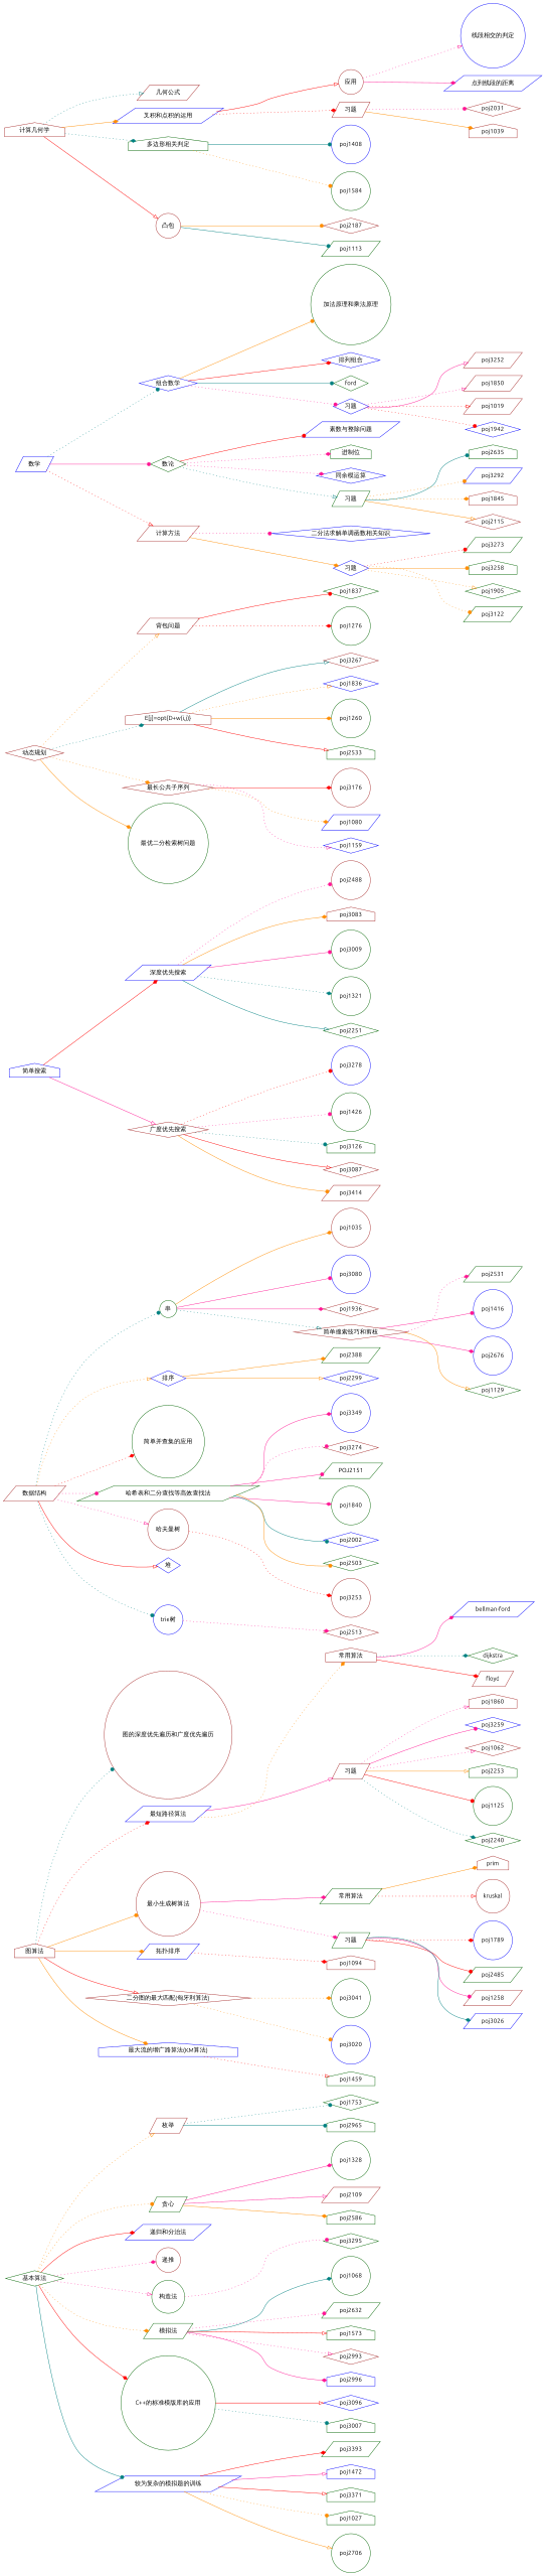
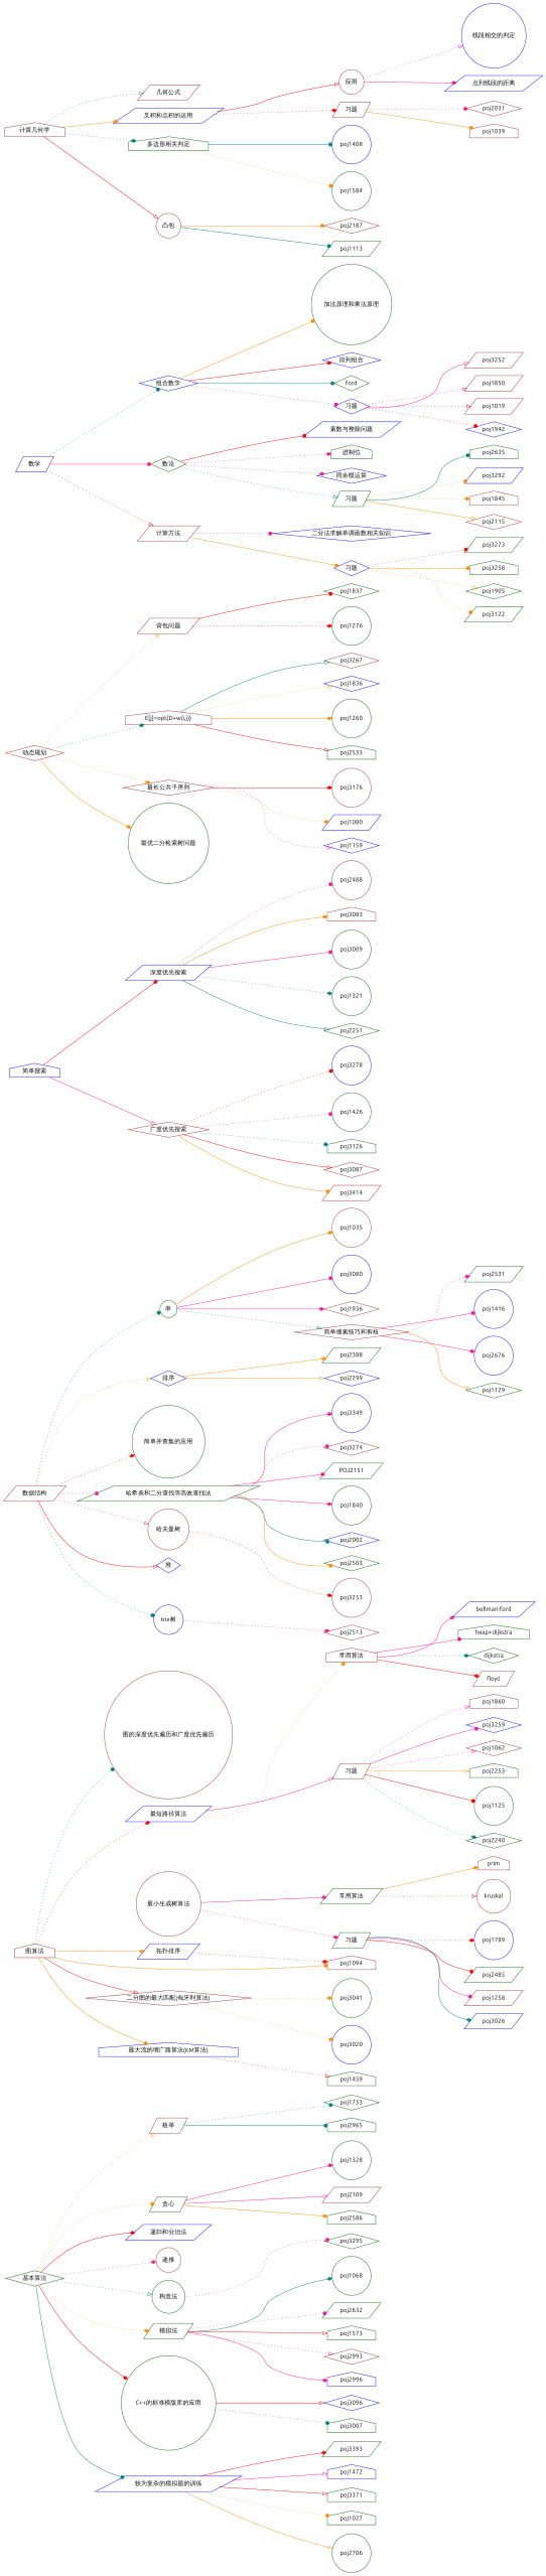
  digraph {
    fontname=Ubuntu
    rankdir=LR
    node [color=darkgreen fontname=Ubuntu shape=diamond]
    edge [arrowhead=diamond color=deeppink fontname=Ubuntu style=solid]
    n1 [label="基本算法"]
    n2 [color=brown label="枚举" shape=parallelogram]
    n3 [label="贪心" shape=parallelogram]
    n4 [color=blue label="递归和分治法" shape=parallelogram]
    n5 [color=brown label="递推" shape=circle]
    n6 [label="构造法" shape=circle]
    n7 [label="模拟法" shape=parallelogram]
    poj1753
    poj2965 [shape=house]
    poj1328 [shape=circle]
    poj2109 [color=brown shape=parallelogram]
    poj2586 [shape=house]
    poj3295
    poj1068 [shape=circle]
    poj2632 [shape=parallelogram]
    poj1573 [shape=house]
    poj2993 [color=brown]
    poj2996 [color=blue shape=house]
    n19 [color=brown label="图算法" shape=house]
    n20 [color=brown label="图的深度优先遍历和广度优先遍历" shape=circle]
    n21 [color=blue label="最短路径算法" shape=parallelogram]
    n22 [color=brown label="最小生成树算法" shape=circle]
    n23 [color=blue label="拓扑排序" shape=parallelogram]
    n24 [color=brown label="二分图的最大匹配(匈牙利算法)"]
    n25 [color=blue label="最大流的增广路算法(KM算法)" shape=house]
    n26 [color=brown label="常用算法" shape=house]
    n27 [color=brown label="习题" shape=parallelogram]
    n28 [color=blue label="bellman-ford" shape=parallelogram]
+   n29 [label="heap+dijkstra" shape=house]
    dijkstra
    floyd [color=brown shape=parallelogram]
    poj1860 [color=brown shape=house]
    poj3259 [color=blue]
    poj1062 [color=brown]
    poj2253 [shape=house]
    poj1125 [shape=circle]
    poj2240
    n38 [label="常用算法" shape=parallelogram]
    n39 [label="习题" shape=parallelogram]
    prim [color=brown shape=house]
    kruskal [color=brown shape=circle]
    poj1789 [color=blue shape=circle]
    poj2485 [shape=parallelogram]
    poj1258 [color=brown shape=parallelogram]
    poj3026 [color=blue shape=parallelogram]
    poj1094 [color=brown shape=house]
    poj3041 [shape=circle]
    poj3020 [color=blue shape=circle]
    poj1459 [shape=house]
    n50 [color=brown label="数据结构" shape=parallelogram]
    n51 [label="串" shape=circle]
    n52 [color=blue label="排序"]
    n53 [label="简单并查集的应用" shape=circle]
    n54 [label="哈希表和二分查找等高效查找法" shape=parallelogram]
    n55 [color=brown label="哈夫曼树" shape=circle]
    n56 [color=blue label="堆"]
    n57 [color=blue label="trie树" shape=circle]
    poj1035 [color=brown shape=circle]
    poj3080 [color=blue shape=circle]
    poj1936 [color=brown]
    poj2388 [shape=parallelogram]
    poj2299 [color=blue]
    poj3349 [color=blue shape=circle]
    poj3274 [color=brown]
    POJ2151 [shape=parallelogram]
    poj1840 [shape=circle]
    poj2002 [color=blue]
    poj2503
    poj3253 [color=brown shape=circle]
    poj2513 [color=brown]
    n71 [color=blue label="简单搜索" shape=house]
    n72 [color=blue label="深度优先搜索" shape=parallelogram]
    n73 [color=brown label="广度优先搜索"]
    n74 [color=brown label="简单搜索技巧和剪枝"]
    poj2488 [color=brown shape=circle]
    poj3083 [color=brown shape=house]
    poj3009 [shape=circle]
    poj1321 [shape=circle]
    poj2251
    poj3278 [color=blue shape=circle]
    poj1426 [shape=circle]
    poj3126 [shape=house]
    poj3087 [color=brown]
    poj3414 [color=brown shape=parallelogram]
    poj2531 [shape=parallelogram]
    poj1416 [color=blue shape=circle]
    poj2676 [color=blue shape=circle]
    poj1129
    n89 [color=brown label="动态规划"]
    n90 [color=brown label="背包问题" shape=parallelogram]
    n91 [color=brown label="E[j]=opt\{D+w(i,j)\}" shape=house]
    n92 [color=brown label="最长公共子序列"]
    n93 [label="最优二分检索树问题" shape=circle]
    poj1837
    poj1276 [shape=circle]
    poj3267 [color=brown]
    poj1836 [color=blue]
    poj1260 [shape=circle]
    poj2533 [shape=house]
    poj3176 [color=brown shape=circle]
    poj1080 [color=blue shape=parallelogram]
    poj1159 [color=blue]
    n103 [color=blue label="数学" shape=parallelogram]
    n104 [color=blue label="组合数学"]
    n105 [label="数论"]
    n106 [color=brown label="计算方法" shape=parallelogram]
    "加法原理和乘法原理" [shape=circle]
    "排列组合" [color=blue]
    n109 [label=ford]
    n110 [color=blue label="习题"]
    poj3252 [color=brown shape=parallelogram]
    poj1850 [color=brown shape=parallelogram]
    poj1019 [color=brown shape=parallelogram]
    poj1942 [color=blue]
    "素数与整除问题" [color=blue shape=parallelogram]
    "进制位" [shape=house]
    "同余模运算" [color=blue]
    n118 [label="习题" shape=parallelogram]
    poj2635 [shape=house]
    poj3292 [color=blue shape=parallelogram]
    poj1845 [color=brown shape=house]
    poj2115 [color=brown]
    "二分法求解单调函数相关知识" [color=blue]
    n124 [color=blue label="习题"]
    poj3273 [shape=parallelogram]
    poj3258 [shape=house]
    poj1905
    poj3122 [shape=parallelogram]
    n129 [color=brown label="计算几何学" shape=house]
    "几何公式" [color=brown shape=parallelogram]
    n131 [color=blue label="叉积和点积的运用" shape=parallelogram]
    n132 [label="多边形相关判定" shape=house]
    n133 [color=brown label="凸包" shape=circle]
    n134 [color=brown label="应用" shape=circle]
    n135 [color=brown label="习题" shape=parallelogram]
    "线段相交的判定" [color=blue shape=circle]
    "点到线段的距离" [color=blue shape=parallelogram]
    poj2031 [color=brown]
    poj1039 [color=brown shape=house]
    poj1408 [color=blue shape=circle]
    poj1584 [shape=circle]
    poj2187 [color=brown]
    poj1113 [shape=parallelogram]
    n144 [label="C++的标准模版库的应用" shape=circle]
    n145 [color=blue label="较为复杂的模拟题的训练" shape=parallelogram]
    poj3096 [color=blue]
    poj3007 [shape=house]
    poj3393 [shape=parallelogram]
    poj1472 [color=blue shape=house]
    poj3371 [shape=house]
    poj1027 [shape=house]
    poj2706 [shape=circle]
    subgraph sub_1 {
      n1
      n2
      n3
      n4
      n5
      n6
      n7
      poj1753
      poj2965
      poj1328
      poj2109
      poj2586
      poj3295
      poj1068
      poj2632
      poj1573
      poj2993
      poj2996
      n19
      n20
      n21
      n22
      n23
      n24
      n25
      n26
      n27
      n28
+     n29
      dijkstra
      floyd
      poj1860
      poj3259
      poj1062
      poj2253
      poj1125
      poj2240
      n38
      n39
      prim
      kruskal
      poj1789
      poj2485
      poj1258
      poj3026
      poj1094
      poj3041
      poj3020
      poj1459
      n50
      n51
      n52
      n53
      n54
      n55
      n56
      n57
      poj1035
      poj3080
      poj1936
      poj2388
      poj2299
      poj3349
      poj3274
      POJ2151
      poj1840
      poj2002
      poj2503
      poj3253
      poj2513
      n71
      n72
      n73
      n74
      poj2488
      poj3083
      poj3009
      poj1321
      poj2251
      poj3278
      poj1426
      poj3126
      poj3087
      poj3414
      poj2531
      poj1416
      poj2676
      poj1129
      n89
      n90
      n91
      n92
      n93
      poj1837
      poj1276
      poj3267
      poj1836
      poj1260
      poj2533
      poj3176
      poj1080
      poj1159
      n103
      n104
      n105
      n106
      "加法原理和乘法原理"
      "排列组合"
      n109
      n110
      poj3252
      poj1850
      poj1019
      poj1942
      "素数与整除问题"
      "进制位"
      "同余模运算"
      n118
      poj2635
      poj3292
      poj1845
      poj2115
      "二分法求解单调函数相关知识"
      n124
      poj3273
      poj3258
      poj1905
      poj3122
      n129
      "几何公式"
      n131
      n132
      n133
      n134
      n135
      "线段相交的判定"
      "点到线段的距离"
      poj2031
      poj1039
      poj1408
      poj1584
      poj2187
      poj1113
    }
    subgraph sub_2 {
      n1
      n144
      n145
      poj3096
      poj3007
      poj3393
      poj1472
      poj3371
      poj1027
      poj2706
    }
    n1 -> n2 [arrowhead=onormal color=darkorange style=dotted]
    n1 -> n3 [arrowhead=dot color=darkorange style=dotted]
    n1 -> n4 [color=red]
    n1 -> n5 [style=dotted]
-   n1 -> n6 [arrowhead=onormal style=dotted]
+   n1 -> n6 [arrowhead=onormal color=teal style=dotted]
    n1 -> n7 [color=darkorange style=dotted]
    n1 -> n144 [color=red]
    n1 -> n145 [arrowhead=dot color=teal]
    n2 -> poj1753 [arrowhead=dot color=teal style=dotted]
    n2 -> poj2965 [arrowhead=dot color=teal]
    n3 -> poj1328
    n3 -> poj2109 [arrowhead=onormal]
    n3 -> poj2586 [color=darkorange]
    n6 -> poj3295 [arrowhead=dot style=dotted]
    n7 -> poj1068 [color=teal]
    n7 -> poj2632 [arrowhead=dot style=dotted]
    n7 -> poj1573 [arrowhead=onormal color=red]
    n7 -> poj2993 [arrowhead=onormal style=dotted]
    n7 -> poj2996
    n19 -> n20 [arrowhead=dot color=teal style=dotted]
    n19 -> n21 [color=red style=dotted]
-   n19 -> n22 [arrowhead=dot color=darkorange]
+   n19 -> poj1094 [arrowhead=dot color=darkorange]
    n19 -> n23 [color=darkorange]
    n19 -> n24 [arrowhead=onormal color=red]
    n19 -> n25 [color=darkorange]
    n21 -> n26 [color=darkorange style=dotted]
    n21 -> n27 [arrowhead=onormal]
    n22 -> n38
    n22 -> n39 [style=dotted]
    n23 -> poj1094 [color=red style=dotted]
    n24 -> poj3041 [color=darkorange style=dotted]
    n24 -> poj3020 [arrowhead=dot color=darkorange style=dotted]
    n25 -> poj1459 [arrowhead=onormal color=red style=dotted]
    n26 -> n28
+   n26 -> n29 [arrowhead=dot]
    n26 -> dijkstra [color=teal style=dotted]
    n26 -> floyd [color=red]
    n27 -> poj1860 [arrowhead=onormal style=dotted]
    n27 -> poj3259 [arrowhead=dot]
    n27 -> poj1062 [arrowhead=onormal style=dotted]
    n27 -> poj2253 [arrowhead=onormal color=darkorange]
    n27 -> poj1125 [arrowhead=dot color=red]
    n27 -> poj2240 [color=teal style=dotted]
    n38 -> prim [color=darkorange]
    n38 -> kruskal [arrowhead=onormal color=red style=dotted]
    n39 -> poj1789 [color=red style=dotted]
    n39 -> poj2485 [arrowhead=dot color=red]
    n39 -> poj1258 [arrowhead=dot]
    n39 -> poj3026 [color=teal]
    n50 -> n51 [arrowhead=dot color=teal style=dotted]
    n50 -> n52 [arrowhead=onormal color=darkorange style=dotted]
    n50 -> n53 [color=red style=dotted]
    n50 -> n54 [arrowhead=dot style=dotted]
    n50 -> n55 [arrowhead=onormal style=dotted]
    n50 -> n56 [arrowhead=onormal color=red]
    n50 -> n57 [arrowhead=dot color=teal style=dotted]
    n51 -> poj1035 [color=darkorange]
    n51 -> poj3080 [arrowhead=dot]
    n51 -> poj1936
    n51 -> n74 [arrowhead=onormal color=teal style=dotted]
    n52 -> poj2388 [color=darkorange]
    n52 -> poj2299 [arrowhead=onormal color=darkorange]
    n54 -> poj3349
    n54 -> poj3274 [arrowhead=dot style=dotted]
    n54 -> POJ2151 [arrowhead=dot]
    n54 -> poj1840
    n54 -> poj2002 [arrowhead=dot color=teal]
    n54 -> poj2503 [arrowhead=dot color=darkorange]
    n55 -> poj3253 [color=red style=dotted]
    n57 -> poj2513 [style=dotted]
    n71 -> n72 [color=red]
    n71 -> n73 [arrowhead=onormal]
    n72 -> poj2488 [arrowhead=dot style=dotted]
    n72 -> poj3083 [color=darkorange]
    n72 -> poj3009 [arrowhead=dot]
    n72 -> poj1321 [color=teal style=dotted]
    n72 -> poj2251 [arrowhead=onormal color=teal]
    n73 -> poj3278 [arrowhead=dot color=red style=dotted]
    n73 -> poj1426 [arrowhead=dot style=dotted]
    n73 -> poj3126 [arrowhead=dot color=teal style=dotted]
    n73 -> poj3087 [arrowhead=onormal color=red]
    n73 -> poj3414 [arrowhead=dot color=darkorange]
    n74 -> poj2531 [style=dotted]
    n74 -> poj1416 [arrowhead=dot]
    n74 -> poj2676
    n74 -> poj1129 [arrowhead=onormal color=darkorange]
    n89 -> n90 [arrowhead=onormal color=darkorange style=dotted]
    n89 -> n91 [color=teal style=dotted]
    n89 -> n92 [color=darkorange style=dotted]
    n89 -> n93 [color=darkorange]
    n90 -> poj1837 [arrowhead=dot color=red]
    n90 -> poj1276 [color=red style=dotted]
    n91 -> poj3267 [arrowhead=onormal color=teal]
    n91 -> poj1836 [arrowhead=onormal color=darkorange style=dotted]
    n91 -> poj1260 [color=darkorange]
    n91 -> poj2533 [arrowhead=onormal color=red]
    n92 -> poj3176 [color=red]
    n92 -> poj1080 [color=darkorange style=dotted]
    n92 -> poj1159 [arrowhead=onormal style=dotted]
    n103 -> n104 [arrowhead=dot color=teal style=dotted]
    n103 -> n105 [arrowhead=dot]
    n103 -> n106 [arrowhead=onormal color=red style=dotted]
    n104 -> "加法原理和乘法原理" [arrowhead=dot color=darkorange]
    n104 -> "排列组合" [color=red]
    n104 -> n109 [arrowhead=dot color=teal]
    n104 -> n110 [arrowhead=dot style=dotted]
    n105 -> "素数与整除问题" [arrowhead=dot color=red]
    n105 -> "进制位" [style=dotted]
    n105 -> "同余模运算" [style=dotted]
    n105 -> n118 [arrowhead=onormal color=teal style=dotted]
    n106 -> "二分法求解单调函数相关知识" [arrowhead=dot style=dotted]
    n106 -> n124 [color=darkorange]
    n110 -> poj3252 [arrowhead=onormal]
    n110 -> poj1850 [arrowhead=onormal style=dotted]
    n110 -> poj1019 [arrowhead=onormal color=red style=dotted]
    n110 -> poj1942 [arrowhead=dot color=red style=dotted]
    n118 -> poj2635 [arrowhead=dot color=teal]
    n118 -> poj3292 [arrowhead=dot color=darkorange style=dotted]
    n118 -> poj1845 [color=darkorange style=dotted]
    n118 -> poj2115 [arrowhead=onormal color=darkorange]
    n124 -> poj3273 [arrowhead=dot color=red style=dotted]
    n124 -> poj3258 [arrowhead=dot color=darkorange]
    n124 -> poj1905 [arrowhead=onormal color=darkorange style=dotted]
    n124 -> poj3122 [arrowhead=dot color=darkorange style=dotted]
    n129 -> "几何公式" [arrowhead=onormal color=teal style=dotted]
    n129 -> n131 [color=darkorange]
    n129 -> n132 [color=teal style=dotted]
    n129 -> n133 [arrowhead=onormal color=red]
    n131 -> n134 [arrowhead=onormal color=red]
    n131 -> n135 [color=red style=dotted]
    n132 -> poj1408 [arrowhead=dot color=teal]
    n132 -> poj1584 [arrowhead=dot color=darkorange style=dotted]
    n133 -> poj2187 [arrowhead=dot color=darkorange]
    n133 -> poj1113 [arrowhead=dot color=teal]
    n134 -> "线段相交的判定" [arrowhead=onormal style=dotted]
    n134 -> "点到线段的距离"
    n135 -> poj2031 [arrowhead=dot style=dotted]
    n135 -> poj1039 [color=darkorange]
    n144 -> poj3096 [arrowhead=onormal color=red]
    n144 -> poj3007 [arrowhead=dot color=teal style=dotted]
    n145 -> poj3393 [color=red]
    n145 -> poj1472 [arrowhead=onormal]
    n145 -> poj3371 [arrowhead=onormal color=red]
    n145 -> poj1027 [arrowhead=dot color=darkorange style=dotted]
    n145 -> poj2706 [arrowhead=onormal color=darkorange]
  }
